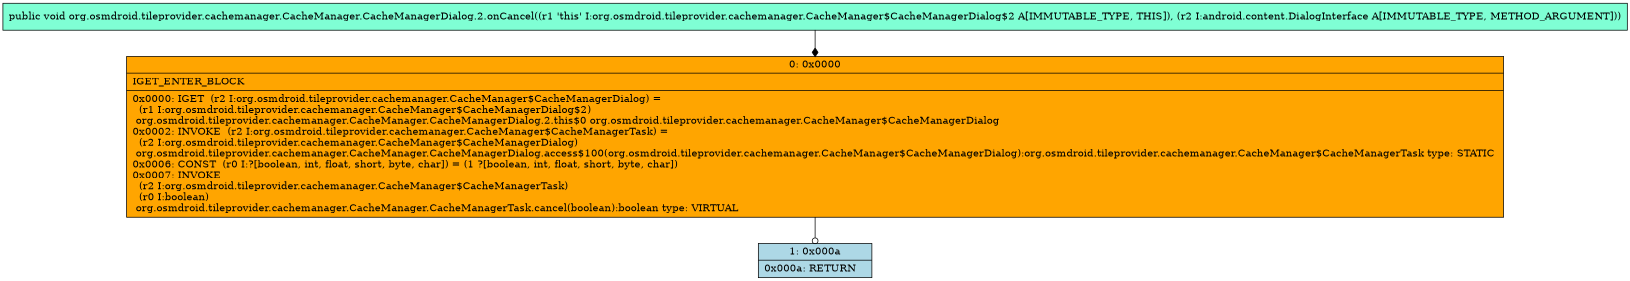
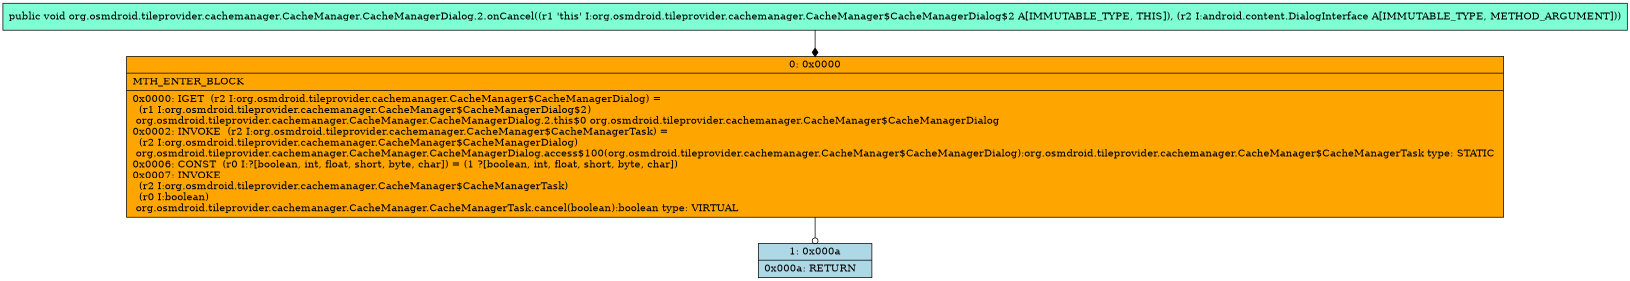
  digraph {
    node [shape=record style=filled]
-   n1 [label="{0\:\ 0x0000|IGET_ENTER_BLOCK\l|0x0000: IGET  (r2 I:org.osmdroid.tileprovider.cachemanager.CacheManager$CacheManagerDialog) = \l  (r1 I:org.osmdroid.tileprovider.cachemanager.CacheManager$CacheManagerDialog$2)\l org.osmdroid.tileprovider.cachemanager.CacheManager.CacheManagerDialog.2.this$0 org.osmdroid.tileprovider.cachemanager.CacheManager$CacheManagerDialog \l0x0002: INVOKE  (r2 I:org.osmdroid.tileprovider.cachemanager.CacheManager$CacheManagerTask) = \l  (r2 I:org.osmdroid.tileprovider.cachemanager.CacheManager$CacheManagerDialog)\l org.osmdroid.tileprovider.cachemanager.CacheManager.CacheManagerDialog.access$100(org.osmdroid.tileprovider.cachemanager.CacheManager$CacheManagerDialog):org.osmdroid.tileprovider.cachemanager.CacheManager$CacheManagerTask type: STATIC \l0x0006: CONST  (r0 I:?[boolean, int, float, short, byte, char]) = (1 ?[boolean, int, float, short, byte, char]) \l0x0007: INVOKE  \l  (r2 I:org.osmdroid.tileprovider.cachemanager.CacheManager$CacheManagerTask)\l  (r0 I:boolean)\l org.osmdroid.tileprovider.cachemanager.CacheManager.CacheManagerTask.cancel(boolean):boolean type: VIRTUAL \l}" fillcolor=orange]
+   n1 [label="{0\:\ 0x0000|MTH_ENTER_BLOCK\l|0x0000: IGET  (r2 I:org.osmdroid.tileprovider.cachemanager.CacheManager$CacheManagerDialog) = \l  (r1 I:org.osmdroid.tileprovider.cachemanager.CacheManager$CacheManagerDialog$2)\l org.osmdroid.tileprovider.cachemanager.CacheManager.CacheManagerDialog.2.this$0 org.osmdroid.tileprovider.cachemanager.CacheManager$CacheManagerDialog \l0x0002: INVOKE  (r2 I:org.osmdroid.tileprovider.cachemanager.CacheManager$CacheManagerTask) = \l  (r2 I:org.osmdroid.tileprovider.cachemanager.CacheManager$CacheManagerDialog)\l org.osmdroid.tileprovider.cachemanager.CacheManager.CacheManagerDialog.access$100(org.osmdroid.tileprovider.cachemanager.CacheManager$CacheManagerDialog):org.osmdroid.tileprovider.cachemanager.CacheManager$CacheManagerTask type: STATIC \l0x0006: CONST  (r0 I:?[boolean, int, float, short, byte, char]) = (1 ?[boolean, int, float, short, byte, char]) \l0x0007: INVOKE  \l  (r2 I:org.osmdroid.tileprovider.cachemanager.CacheManager$CacheManagerTask)\l  (r0 I:boolean)\l org.osmdroid.tileprovider.cachemanager.CacheManager.CacheManagerTask.cancel(boolean):boolean type: VIRTUAL \l}" fillcolor=orange]
    n2 [label="{1\:\ 0x000a|0x000a: RETURN   \l}" fillcolor=lightblue]
    n3 [label="{public void org.osmdroid.tileprovider.cachemanager.CacheManager.CacheManagerDialog.2.onCancel((r1 'this' I:org.osmdroid.tileprovider.cachemanager.CacheManager$CacheManagerDialog$2 A[IMMUTABLE_TYPE, THIS]), (r2 I:android.content.DialogInterface A[IMMUTABLE_TYPE, METHOD_ARGUMENT])) }" fillcolor=aquamarine]
    n1 -> n2 [arrowhead=odot]
    n3 -> n1 [arrowhead=diamond]
  }
